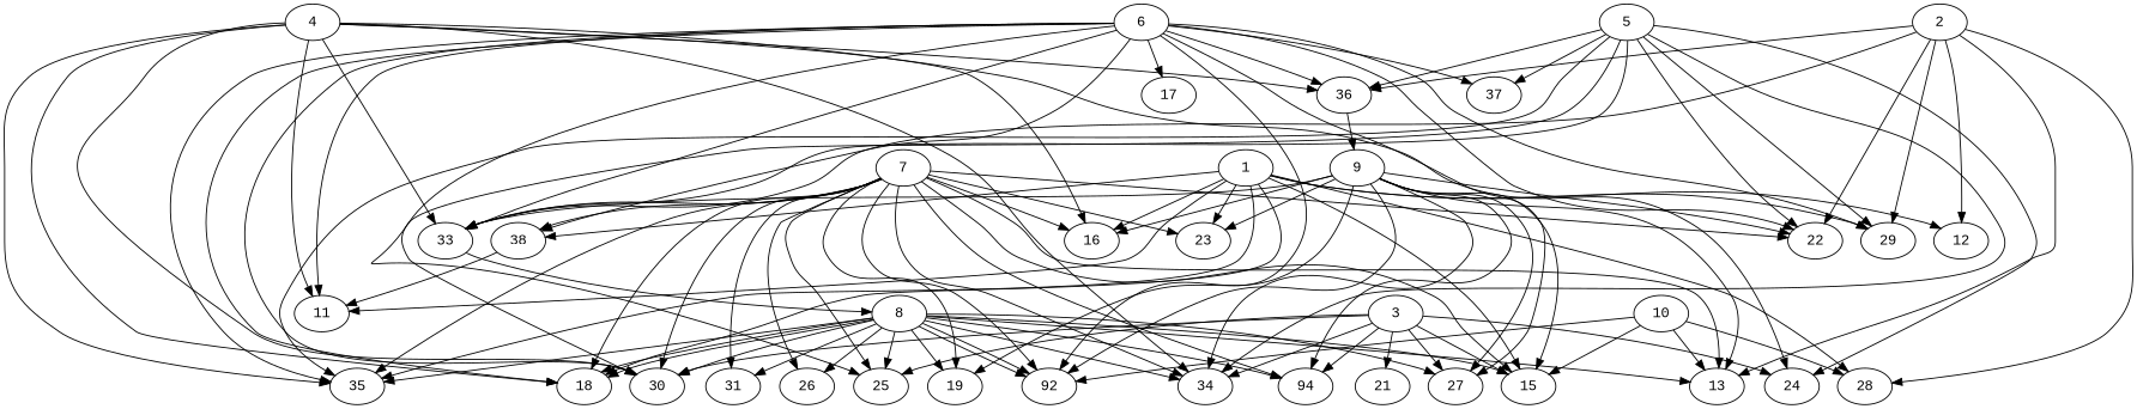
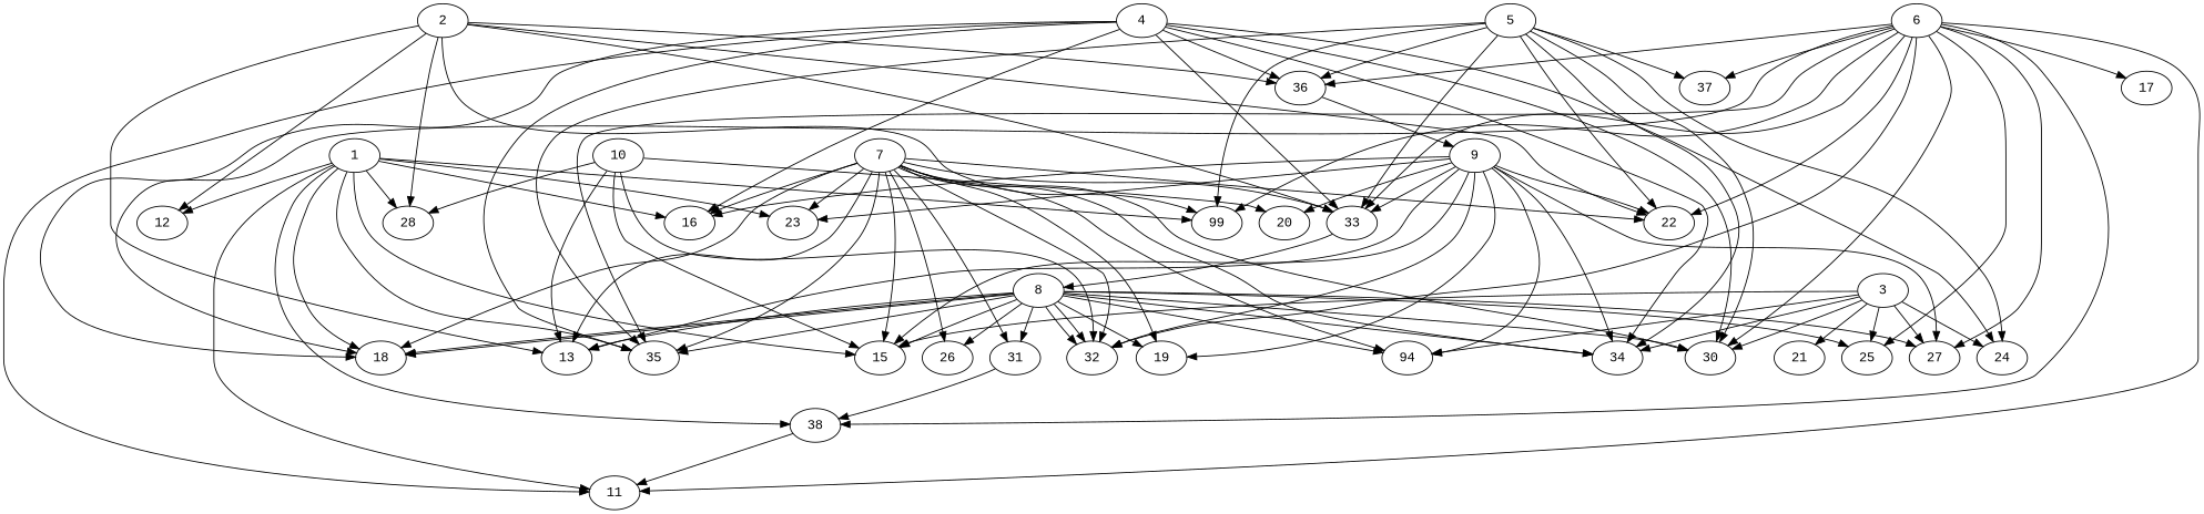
  digraph {
    fontname="Liberation Mono"
    node [alpha=0.18 fontname="Liberation Mono"]
    edge [fontname="Liberation Mono"]
    1 [expect_size=5590476118090617716736]
    11 [alpha=0.02 expect_size=6329751311390605312000]
    12 [alpha=0.05 expect_size=216806455920244384]
    15 [alpha=0.16 expect_size=143143097873145472]
    16 [alpha=0.04 expect_size=13530608704059718238208]
    18 [alpha=0.17 expect_size=10641393719075210]
    23 [alpha=0.10 expect_size=3882386854393633792]
    28 [alpha=0.16 expect_size=684223652698527891456]
-   29 [alpha=0.16 expect_size=8279324117489114112]
+   29 [alpha=0.16 expect_size=8279324117489114112 label=99]
    35 [alpha=0.20 expect_size=128592987933354928]
    38 [alpha=0.13 expect_size=242442959895092640]
    2 [alpha=0.05 expect_size=389815465695000920064]
    13 [alpha=0.15 expect_size=11156016215379310592]
    22 [expect_size=62166033030599872]
    33 [alpha=0.11 expect_size=14029495598055424000000]
    36 [alpha=0.07 expect_size=2736130315767982850048]
    8 [alpha=0.09 expect_size=102439961822369616]
    9 [alpha=0.09 expect_size=924169034086534272]
    3 [alpha=0.04 expect_size=93187722290207136]
    n20 [alpha=0.13 expect_size=8426918225058950283264 label=94]
    21 [alpha=0.06 expect_size=22865972123728836]
    24 [alpha=0.11 expect_size=11096149468756424704]
    25 [alpha=0.15 expect_size=2123941336056146944]
    27 [alpha=0.09 expect_size=192314432706572189696]
    30 [alpha=0.09 expect_size=40843793267324832]
    34 [alpha=0.11 expect_size=1131466199485455488]
    4 [alpha=0.14 expect_size=25460196509867304]
    5 [alpha=0.06 expect_size=251164718164464369664]
    37 [alpha=0.04 expect_size=54259223467012200]
    6 [alpha=0.08 expect_size=10408350548438315696128]
    17 [alpha=0.14 expect_size=4920738795172242432]
-   32 [expect_size=1292635047969867956224 label=92]
+   32 [expect_size=1292635047969867956224]
    7 [alpha=0.19 expect_size=2787847573107414528]
    19 [alpha=0.07 expect_size=5591787594815434]
    26 [expect_size=22301398549723632]
    31 [alpha=0.11 expect_size=3331548910381640192]
+   20 [alpha=0.05 expect_size=1371134645997097975808]
    10 [alpha=0.02 expect_size=46864553826605596672]
    1 -> 11
    1 -> 12
    1 -> 15
    1 -> 16
    1 -> 18
    1 -> 23
    1 -> 28
    1 -> 29
    1 -> 35
    1 -> 38
    38 -> 11
    2 -> 12
    2 -> 28
    2 -> 29
    2 -> 13
    2 -> 22
    2 -> 33
    2 -> 36
    33 -> 8
    36 -> 9
    8 -> 15
    8 -> 18
    8 -> 18
    8 -> 35
    8 -> 13
    8 -> n20
    8 -> 25
    8 -> 27
    8 -> 30
    8 -> 34
    8 -> 32
    8 -> 32
    8 -> 19
    8 -> 26
    8 -> 31
    9 -> 15
    9 -> 16
    9 -> 23
    9 -> 13
    9 -> 22
    9 -> 33
    9 -> n20
    9 -> 27
    9 -> 34
    9 -> 32
    9 -> 19
+   9 -> 20
    3 -> 15
    3 -> n20
    3 -> 21
    3 -> 24
    3 -> 25
    3 -> 27
    3 -> 30
    3 -> 34
    4 -> 11
    4 -> 16
    4 -> 18
    4 -> 35
    4 -> 33
    4 -> 36
    4 -> 24
    4 -> 30
    4 -> 34
    5 -> 29
    5 -> 35
    5 -> 22
    5 -> 33
    5 -> 36
    5 -> 24
    5 -> 30
    5 -> 34
    5 -> 37
    6 -> 11
    6 -> 18
    6 -> 29
    6 -> 35
    6 -> 38
    6 -> 22
    6 -> 33
    6 -> 36
    6 -> 25
    6 -> 27
    6 -> 30
    6 -> 37
    6 -> 17
    6 -> 32
    7 -> 15
    7 -> 16
    7 -> 18
    7 -> 23
    7 -> 35
-   7 -> 38
+   31 -> 38
    7 -> 13
    7 -> 22
    7 -> 33
    7 -> n20
-   7 -> 25
    7 -> 30
    7 -> 34
    7 -> 32
    7 -> 19
    7 -> 26
    7 -> 31
    10 -> 15
    10 -> 28
    10 -> 13
    10 -> 32
+   10 -> 20
  }
